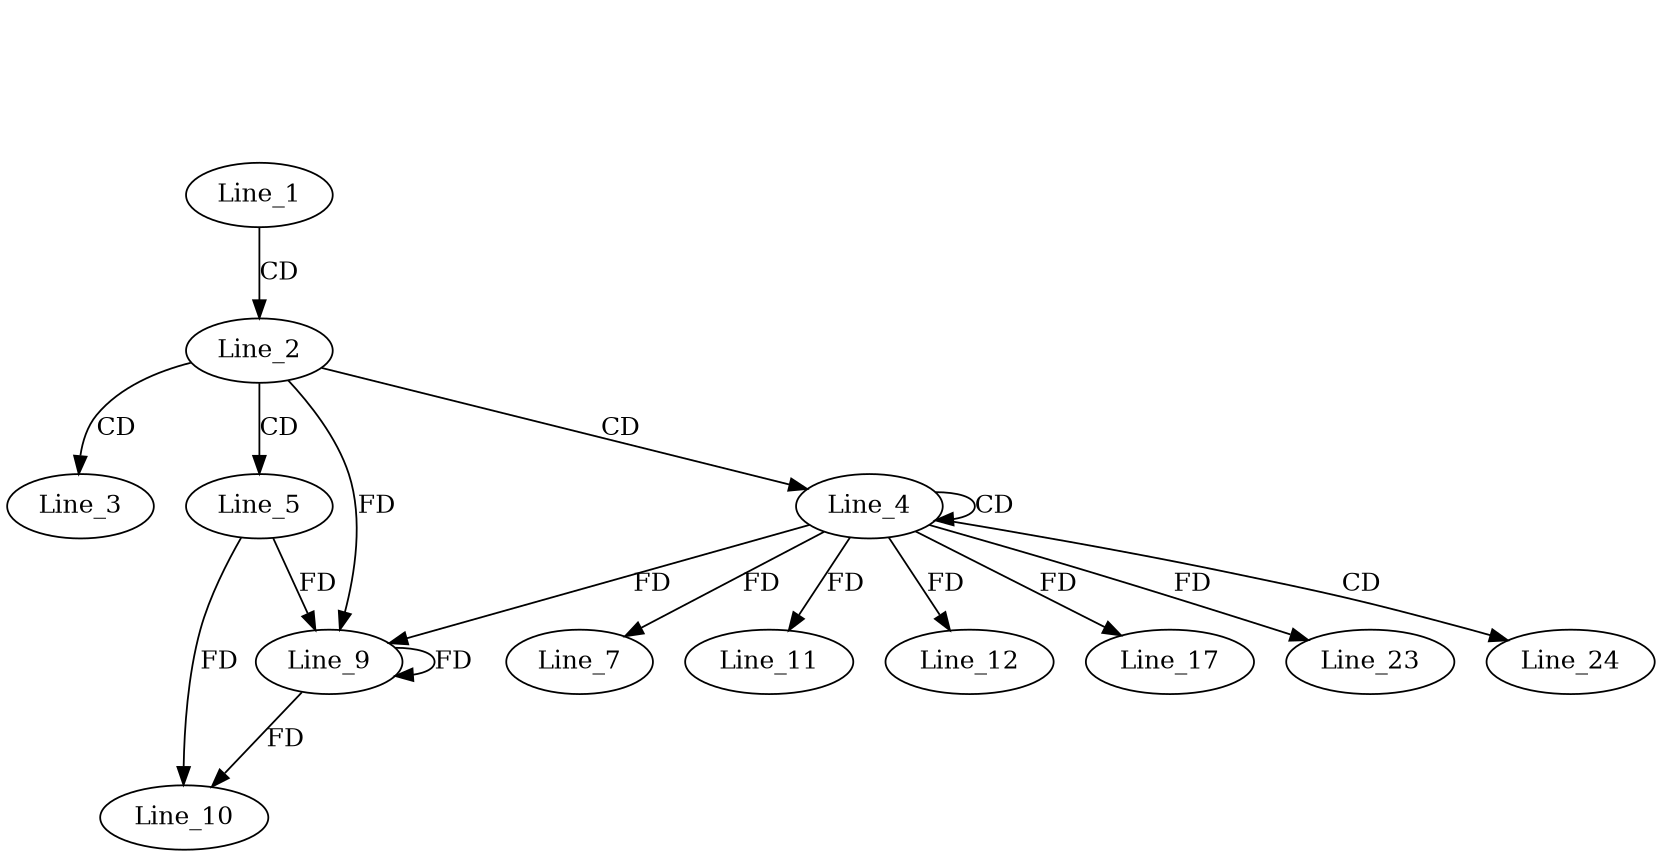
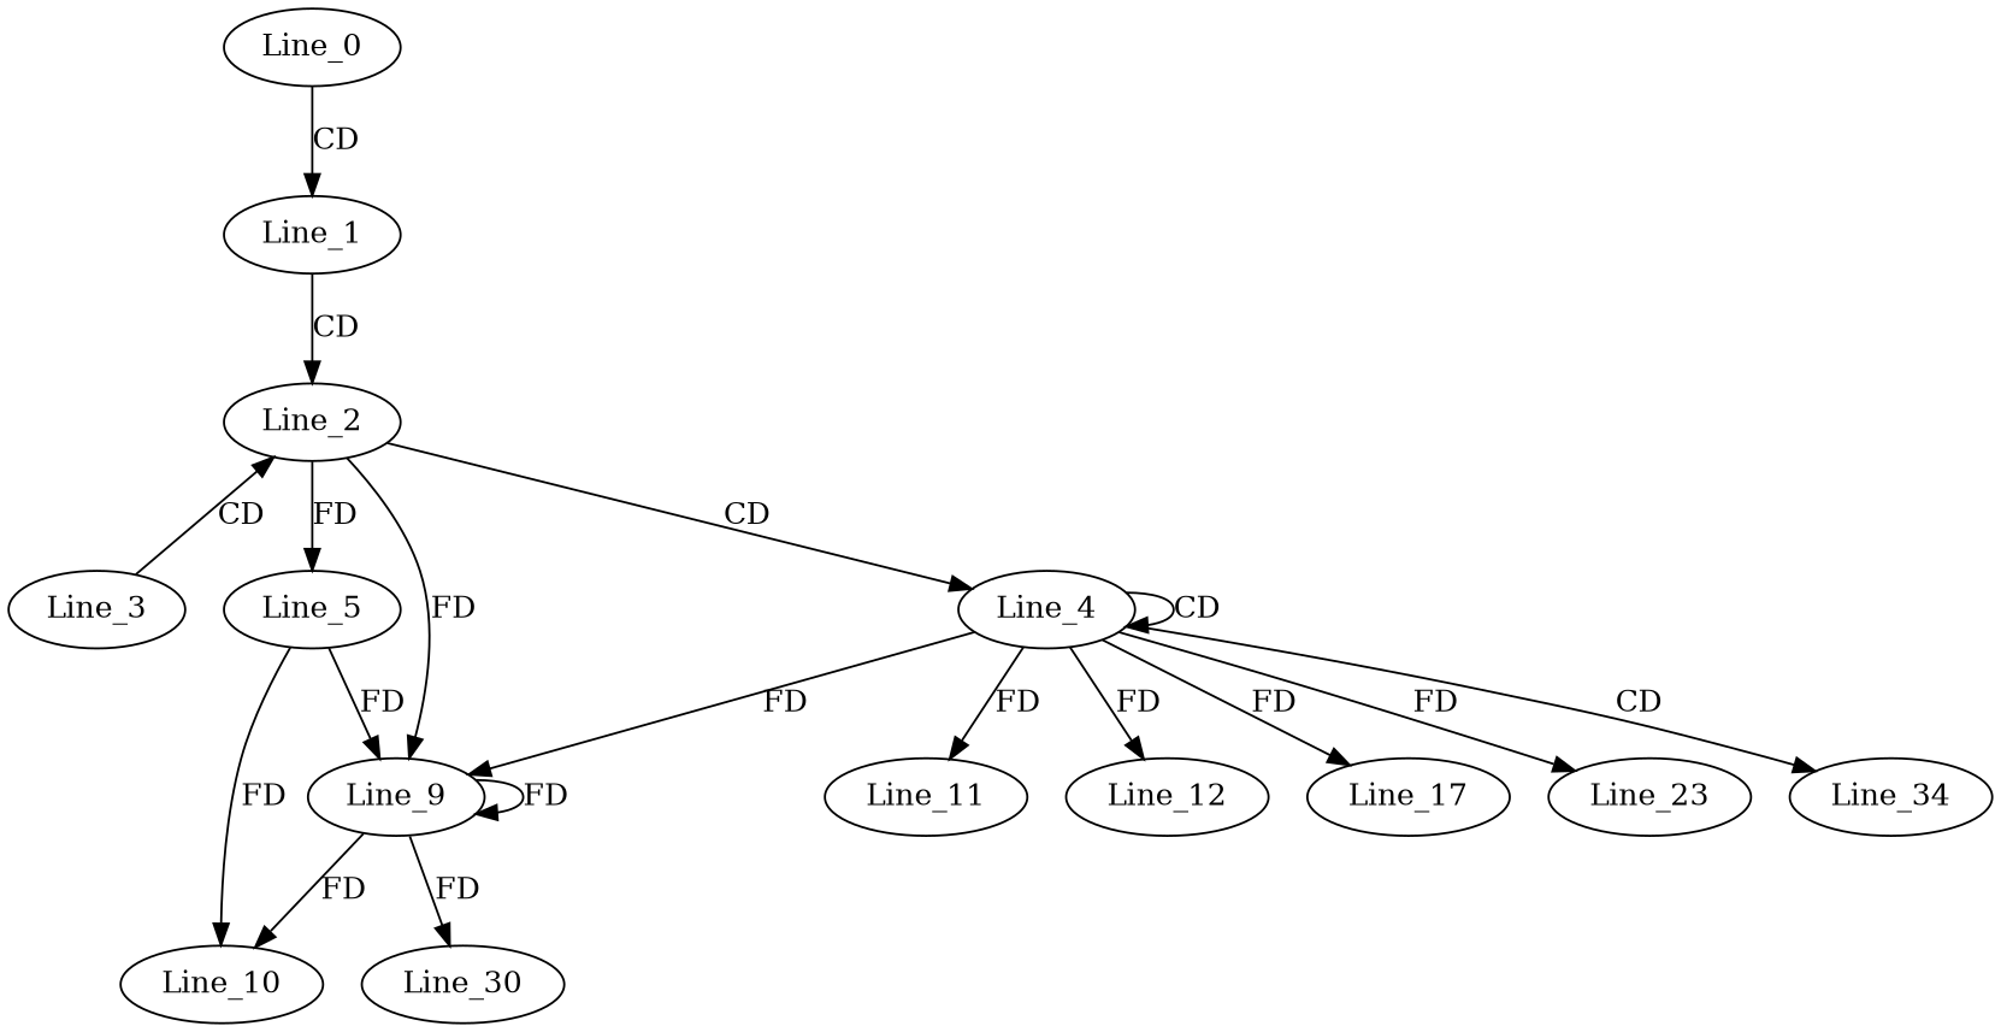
  digraph {
+   Line_0
    Line_1
    Line_2
    Line_3
    Line_4
    Line_5
    Line_9
-   Line_7
    Line_11
    Line_12
    Line_17
    Line_23
-   Line_24
+   Line_24 [label=Line_34]
    Line_10
+   Line_30
+   Line_0 -> Line_1 [label=CD]
    Line_1 -> Line_2 [label=CD]
-   Line_2 -> Line_3 [label=CD]
+   Line_3 -> Line_2 [label=CD]
    Line_2 -> Line_4 [label=CD]
-   Line_2 -> Line_5 [label=CD]
+   Line_2 -> Line_5 [label=FD]
    Line_2 -> Line_9 [label=FD]
    Line_4 -> Line_4 [label=CD]
    Line_4 -> Line_9 [label=FD]
-   Line_4 -> Line_7 [label=FD]
    Line_4 -> Line_11 [label=FD]
    Line_4 -> Line_12 [label=FD]
    Line_4 -> Line_17 [label=FD]
    Line_4 -> Line_23 [label=FD]
    Line_4 -> Line_24 [label=CD]
    Line_5 -> Line_9 [label=FD]
    Line_5 -> Line_10 [label=FD]
    Line_9 -> Line_9 [label=FD]
    Line_9 -> Line_10 [label=FD]
+   Line_9 -> Line_30 [label=FD]
  }
